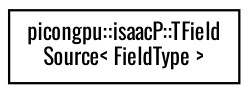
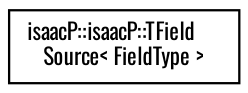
  digraph {
    rankdir=LR
    fontname=Oswald
-   n1 [color=black fillcolor=white fontname=Oswald fontsize=10 height=0.2 label="picongpu::isaacP::TField\lSource\< FieldType \>" shape=record style=filled width=0.4]
+   n1 [color=black fillcolor=white fontname=Oswald fontsize=10 height=0.2 label="isaacP::isaacP::TField\lSource\< FieldType \>" shape=record style=filled width=0.4]
  }
